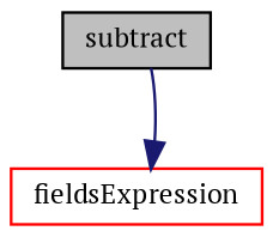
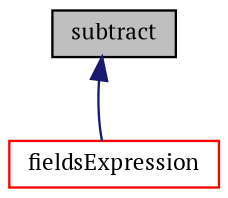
  digraph {
    fontname="PT Serif"
    node [fontname="PT Serif" fontsize=10 shape=record]
    n1 [color=black fillcolor=grey75 fontcolor=black height=0.2 label=subtract style=filled width=0.4]
    n2 [color=red height=0.2 label=fieldsExpression width=0.4]
-   n2 -> n1 [color=midnightblue dir=back fontname="PT Serif" fontsize=10 labelfontname=Helvetica labelfontsize=10 style=solid]
+   n1 -> n2 [color=midnightblue dir=back fontname="PT Serif" fontsize=10 labelfontname=Helvetica labelfontsize=10 style=solid]
  }
